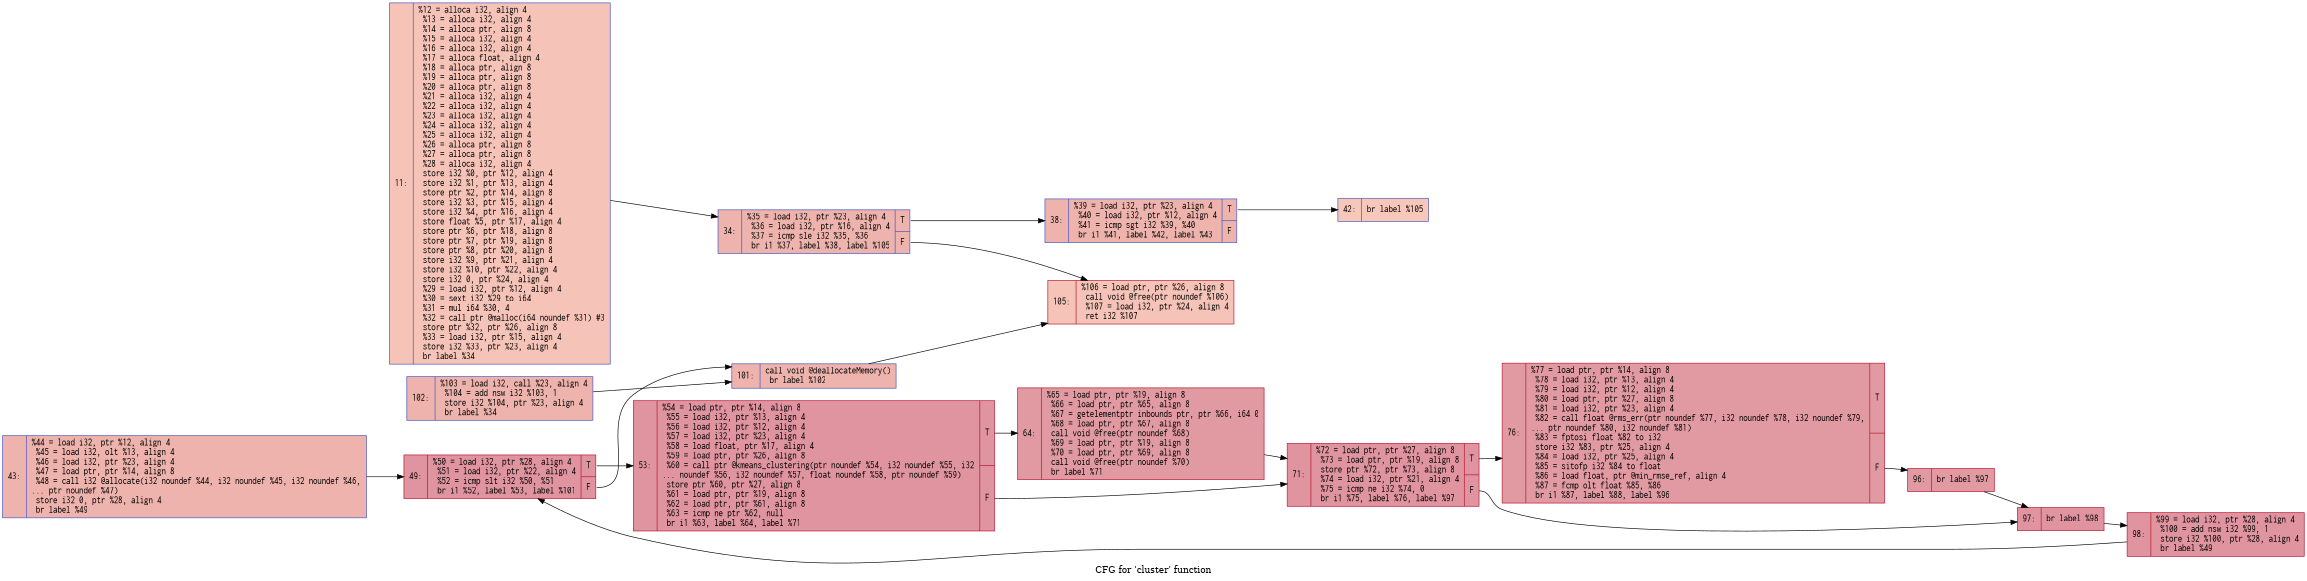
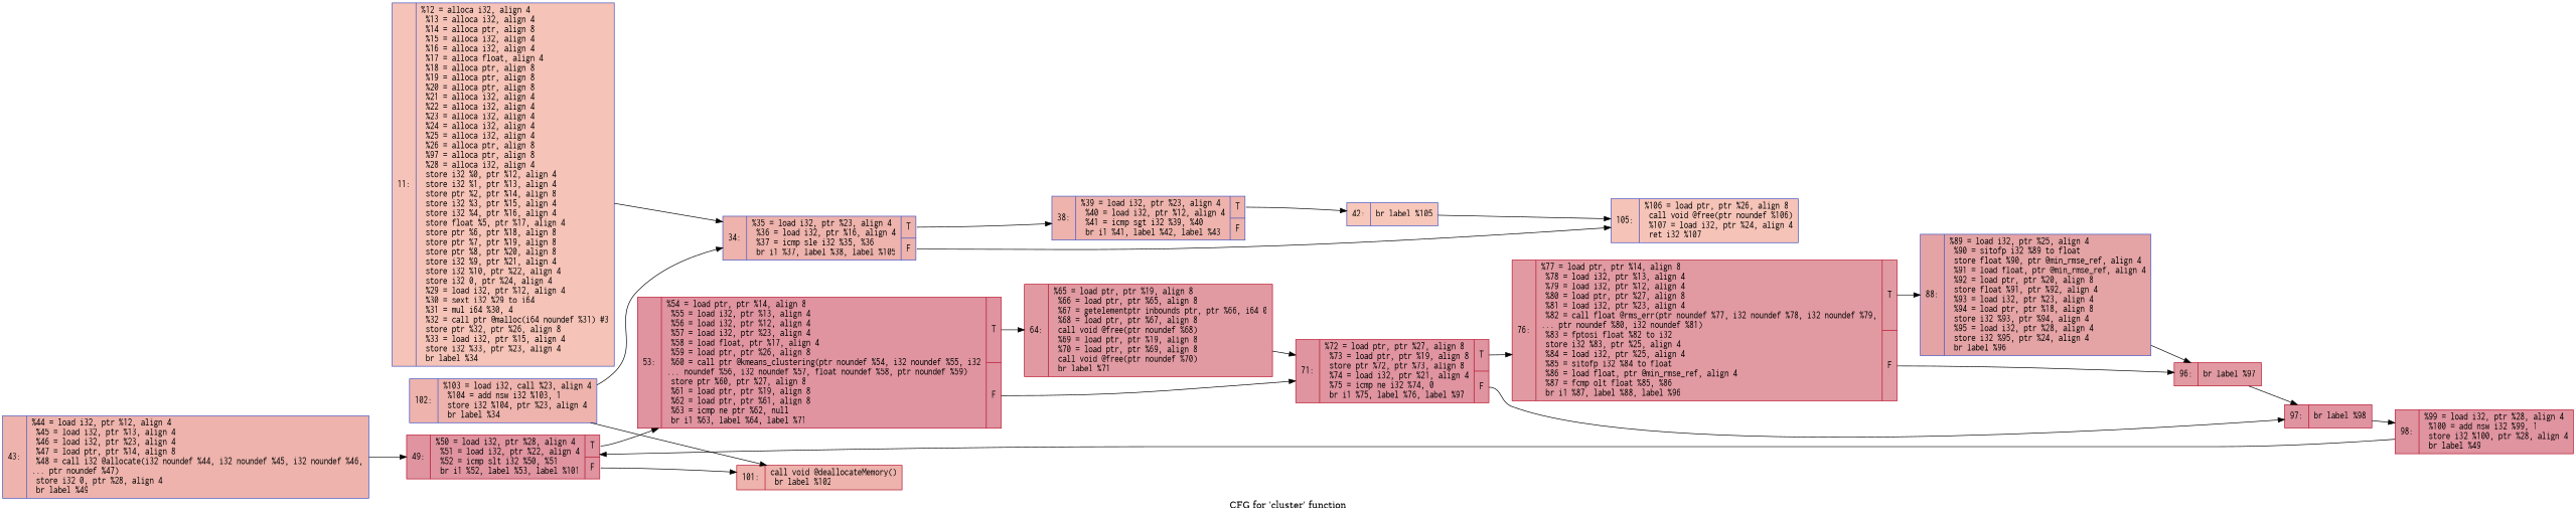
  digraph {
    label="CFG for 'cluster' function"
    rankdir=LR
    node [color="#3d50c3ff" fillcolor="#d6524470" fontname=Courier shape=record style=filled]
-   n1 [fillcolor="#e8765c70" label="{11:\l|  %12 = alloca i32, align 4\l  %13 = alloca i32, align 4\l  %14 = alloca ptr, align 8\l  %15 = alloca i32, align 4\l  %16 = alloca i32, align 4\l  %17 = alloca float, align 4\l  %18 = alloca ptr, align 8\l  %19 = alloca ptr, align 8\l  %20 = alloca ptr, align 8\l  %21 = alloca i32, align 4\l  %22 = alloca i32, align 4\l  %23 = alloca i32, align 4\l  %24 = alloca i32, align 4\l  %25 = alloca i32, align 4\l  %26 = alloca ptr, align 8\l  %27 = alloca ptr, align 8\l  %28 = alloca i32, align 4\l  store i32 %0, ptr %12, align 4\l  store i32 %1, ptr %13, align 4\l  store ptr %2, ptr %14, align 8\l  store i32 %3, ptr %15, align 4\l  store i32 %4, ptr %16, align 4\l  store float %5, ptr %17, align 4\l  store ptr %6, ptr %18, align 8\l  store ptr %7, ptr %19, align 8\l  store ptr %8, ptr %20, align 8\l  store i32 %9, ptr %21, align 4\l  store i32 %10, ptr %22, align 4\l  store i32 0, ptr %24, align 4\l  %29 = load i32, ptr %12, align 4\l  %30 = sext i32 %29 to i64\l  %31 = mul i64 %30, 4\l  %32 = call ptr @malloc(i64 noundef %31) #3\l  store ptr %32, ptr %26, align 8\l  %33 = load i32, ptr %15, align 4\l  store i32 %33, ptr %23, align 4\l  br label %34\l}"]
+   n1 [fillcolor="#e8765c70" label="{11:\l|  %12 = alloca i32, align 4\l  %13 = alloca i32, align 4\l  %14 = alloca ptr, align 8\l  %15 = alloca i32, align 4\l  %16 = alloca i32, align 4\l  %17 = alloca float, align 4\l  %18 = alloca ptr, align 8\l  %19 = alloca ptr, align 8\l  %20 = alloca ptr, align 8\l  %21 = alloca i32, align 4\l  %22 = alloca i32, align 4\l  %23 = alloca i32, align 4\l  %24 = alloca i32, align 4\l  %25 = alloca i32, align 4\l  %26 = alloca ptr, align 8\l  %97 = alloca ptr, align 8\l  %28 = alloca i32, align 4\l  store i32 %0, ptr %12, align 4\l  store i32 %1, ptr %13, align 4\l  store ptr %2, ptr %14, align 8\l  store i32 %3, ptr %15, align 4\l  store i32 %4, ptr %16, align 4\l  store float %5, ptr %17, align 4\l  store ptr %6, ptr %18, align 8\l  store ptr %7, ptr %19, align 8\l  store ptr %8, ptr %20, align 8\l  store i32 %9, ptr %21, align 4\l  store i32 %10, ptr %22, align 4\l  store i32 0, ptr %24, align 4\l  %29 = load i32, ptr %12, align 4\l  %30 = sext i32 %29 to i64\l  %31 = mul i64 %30, 4\l  %32 = call ptr @malloc(i64 noundef %31) #3\l  store ptr %32, ptr %26, align 8\l  %33 = load i32, ptr %15, align 4\l  store i32 %33, ptr %23, align 4\l  br label %34\l}"]
    n2 [label="{34:\l|  %35 = load i32, ptr %23, align 4\l  %36 = load i32, ptr %16, align 4\l  %37 = icmp sle i32 %35, %36\l  br i1 %37, label %38, label %105\l|{<s0>T|<s1>F}}"]
    n3 [label="{38:\l|  %39 = load i32, ptr %23, align 4\l  %40 = load i32, ptr %12, align 4\l  %41 = icmp sgt i32 %39, %40\l  br i1 %41, label %42, label %43\l|{<s0>T|<s1>F}}"]
-   n4 [color="#b70d28ff" fillcolor="#e8765c70" label="{105:\l|  %106 = load ptr, ptr %26, align 8\l  call void @free(ptr noundef %106)\l  %107 = load i32, ptr %24, align 4\l  ret i32 %107\l}"]
+   n4 [fillcolor="#e8765c70" label="{105:\l|  %106 = load ptr, ptr %26, align 8\l  call void @free(ptr noundef %106)\l  %107 = load i32, ptr %24, align 4\l  ret i32 %107\l}"]
    n5 [fillcolor="#ec7f6370" label="{42:\l|  br label %105\l}"]
-   n6 [label="{43:\l|  %44 = load i32, ptr %12, align 4\l  %45 = load i32, olt %13, align 4\l  %46 = load i32, ptr %23, align 4\l  %47 = load ptr, ptr %14, align 8\l  %48 = call i32 @allocate(i32 noundef %44, i32 noundef %45, i32 noundef %46,\l... ptr noundef %47)\l  store i32 0, ptr %28, align 4\l  br label %49\l}"]
+   n6 [label="{43:\l|  %44 = load i32, ptr %12, align 4\l  %45 = load i32, ptr %13, align 4\l  %46 = load i32, ptr %23, align 4\l  %47 = load ptr, ptr %14, align 8\l  %48 = call i32 @allocate(i32 noundef %44, i32 noundef %45, i32 noundef %46,\l... ptr noundef %47)\l  store i32 0, ptr %28, align 4\l  br label %49\l}"]
    n7 [color="#b70d28ff" fillcolor="#b70d2870" label="{49:\l|  %50 = load i32, ptr %28, align 4\l  %51 = load i32, ptr %22, align 4\l  %52 = icmp slt i32 %50, %51\l  br i1 %52, label %53, label %101\l|{<s0>T|<s1>F}}"]
    n8 [color="#b70d28ff" fillcolor="#b70d2870" label="{53:\l|  %54 = load ptr, ptr %14, align 8\l  %55 = load i32, ptr %13, align 4\l  %56 = load i32, ptr %12, align 4\l  %57 = load i32, ptr %23, align 4\l  %58 = load float, ptr %17, align 4\l  %59 = load ptr, ptr %26, align 8\l  %60 = call ptr @kmeans_clustering(ptr noundef %54, i32 noundef %55, i32\l... noundef %56, i32 noundef %57, float noundef %58, ptr noundef %59)\l  store ptr %60, ptr %27, align 8\l  %61 = load ptr, ptr %19, align 8\l  %62 = load ptr, ptr %61, align 8\l  %63 = icmp ne ptr %62, null\l  br i1 %63, label %64, label %71\l|{<s0>T|<s1>F}}"]
-   n9 [label="{101:\l|  call void @deallocateMemory()\l  br label %102\l}"]
+   n9 [color="#b70d28ff" label="{101:\l|  call void @deallocateMemory()\l  br label %102\l}"]
    n10 [color="#b70d28ff" fillcolor="#bb1b2c70" label="{64:\l|  %65 = load ptr, ptr %19, align 8\l  %66 = load ptr, ptr %65, align 8\l  %67 = getelementptr inbounds ptr, ptr %66, i64 0\l  %68 = load ptr, ptr %67, align 8\l  call void @free(ptr noundef %68)\l  %69 = load ptr, ptr %19, align 8\l  %70 = load ptr, ptr %69, align 8\l  call void @free(ptr noundef %70)\l  br label %71\l}"]
    n11 [color="#b70d28ff" fillcolor="#b70d2870" label="{71:\l|  %72 = load ptr, ptr %27, align 8\l  %73 = load ptr, ptr %19, align 8\l  store ptr %72, ptr %73, align 8\l  %74 = load i32, ptr %21, align 4\l  %75 = icmp ne i32 %74, 0\l  br i1 %75, label %76, label %97\l|{<s0>T|<s1>F}}"]
    n12 [color="#b70d28ff" fillcolor="#bb1b2c70" label="{76:\l|  %77 = load ptr, ptr %14, align 8\l  %78 = load i32, ptr %13, align 4\l  %79 = load i32, ptr %12, align 4\l  %80 = load ptr, ptr %27, align 8\l  %81 = load i32, ptr %23, align 4\l  %82 = call float @rms_err(ptr noundef %77, i32 noundef %78, i32 noundef %79,\l... ptr noundef %80, i32 noundef %81)\l  %83 = fptosi float %82 to i32\l  store i32 %83, ptr %25, align 4\l  %84 = load i32, ptr %25, align 4\l  %85 = sitofp i32 %84 to float\l  %86 = load float, ptr @min_rmse_ref, align 4\l  %87 = fcmp olt float %85, %86\l  br i1 %87, label %88, label %96\l|{<s0>T|<s1>F}}"]
    n13 [color="#b70d28ff" fillcolor="#b70d2870" label="{97:\l|  br label %98\l}"]
    n14 [label="{102:\l|  %103 = load i32, call %23, align 4\l  %104 = add nsw i32 %103, 1\l  store i32 %104, ptr %23, align 4\l  br label %34\l}"]
+   n15 [fillcolor="#c32e3170" label="{88:\l|  %89 = load i32, ptr %25, align 4\l  %90 = sitofp i32 %89 to float\l  store float %90, ptr @min_rmse_ref, align 4\l  %91 = load float, ptr @min_rmse_ref, align 4\l  %92 = load ptr, ptr %20, align 8\l  store float %91, ptr %92, align 4\l  %93 = load i32, ptr %23, align 4\l  %94 = load ptr, ptr %18, align 8\l  store i32 %93, ptr %94, align 4\l  %95 = load i32, ptr %28, align 4\l  store i32 %95, ptr %24, align 4\l  br label %96\l}"]
    n16 [color="#b70d28ff" fillcolor="#bb1b2c70" label="{96:\l|  br label %97\l}"]
    n17 [color="#b70d28ff" fillcolor="#b70d2870" label="{98:\l|  %99 = load i32, ptr %28, align 4\l  %100 = add nsw i32 %99, 1\l  store i32 %100, ptr %28, align 4\l  br label %49\l}"]
    n1 -> n2
    n2 -> n3 [tailport=s0]
    n2 -> n4 [tailport=s1]
    n3 -> n5 [tailport=s0]
-   n9 -> n4
+   n5 -> n4
    n6 -> n7
    n7 -> n8 [tailport=s0]
    n7 -> n9 [tailport=s1]
    n8 -> n10 [tailport=s0]
    n8 -> n11 [tailport=s1]
    n10 -> n11
    n11 -> n12 [tailport=s0]
    n11 -> n13 [tailport=s1]
+   n12 -> n15 [tailport=s0]
    n12 -> n16 [tailport=s1]
    n13 -> n17
+   n14 -> n2
    n14 -> n9
+   n15 -> n16
    n16 -> n13
    n17 -> n7
  }
